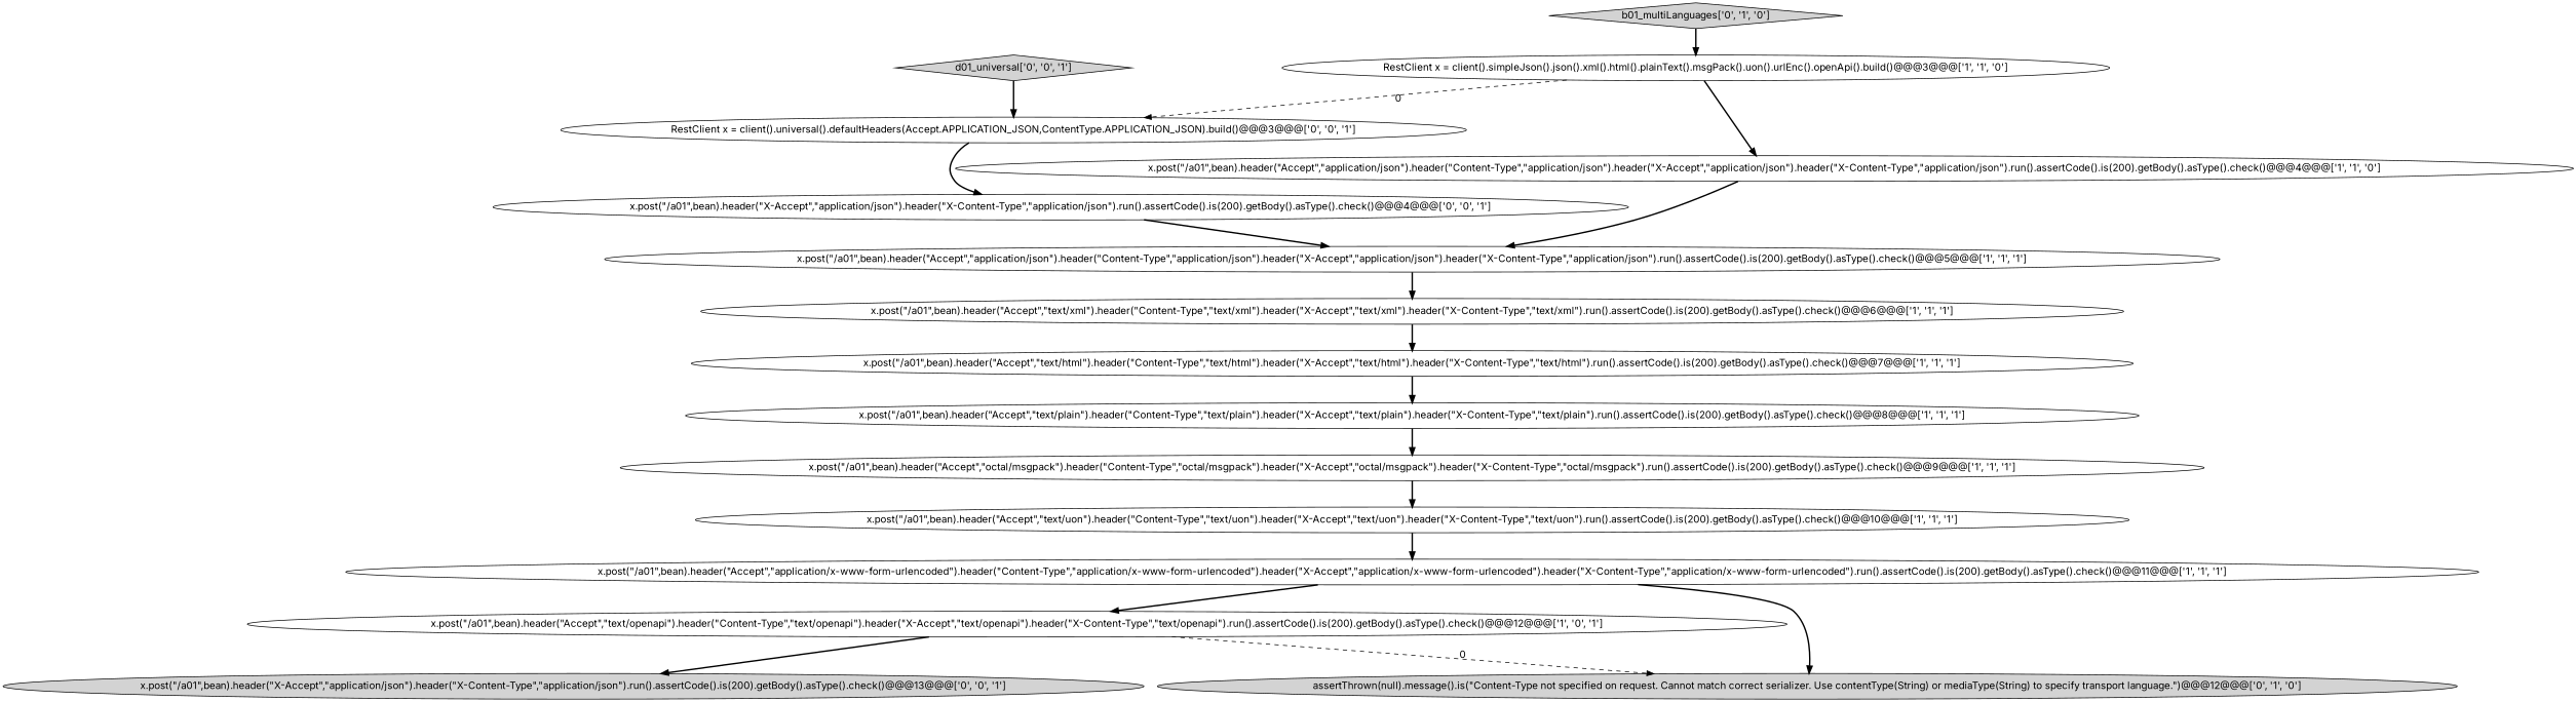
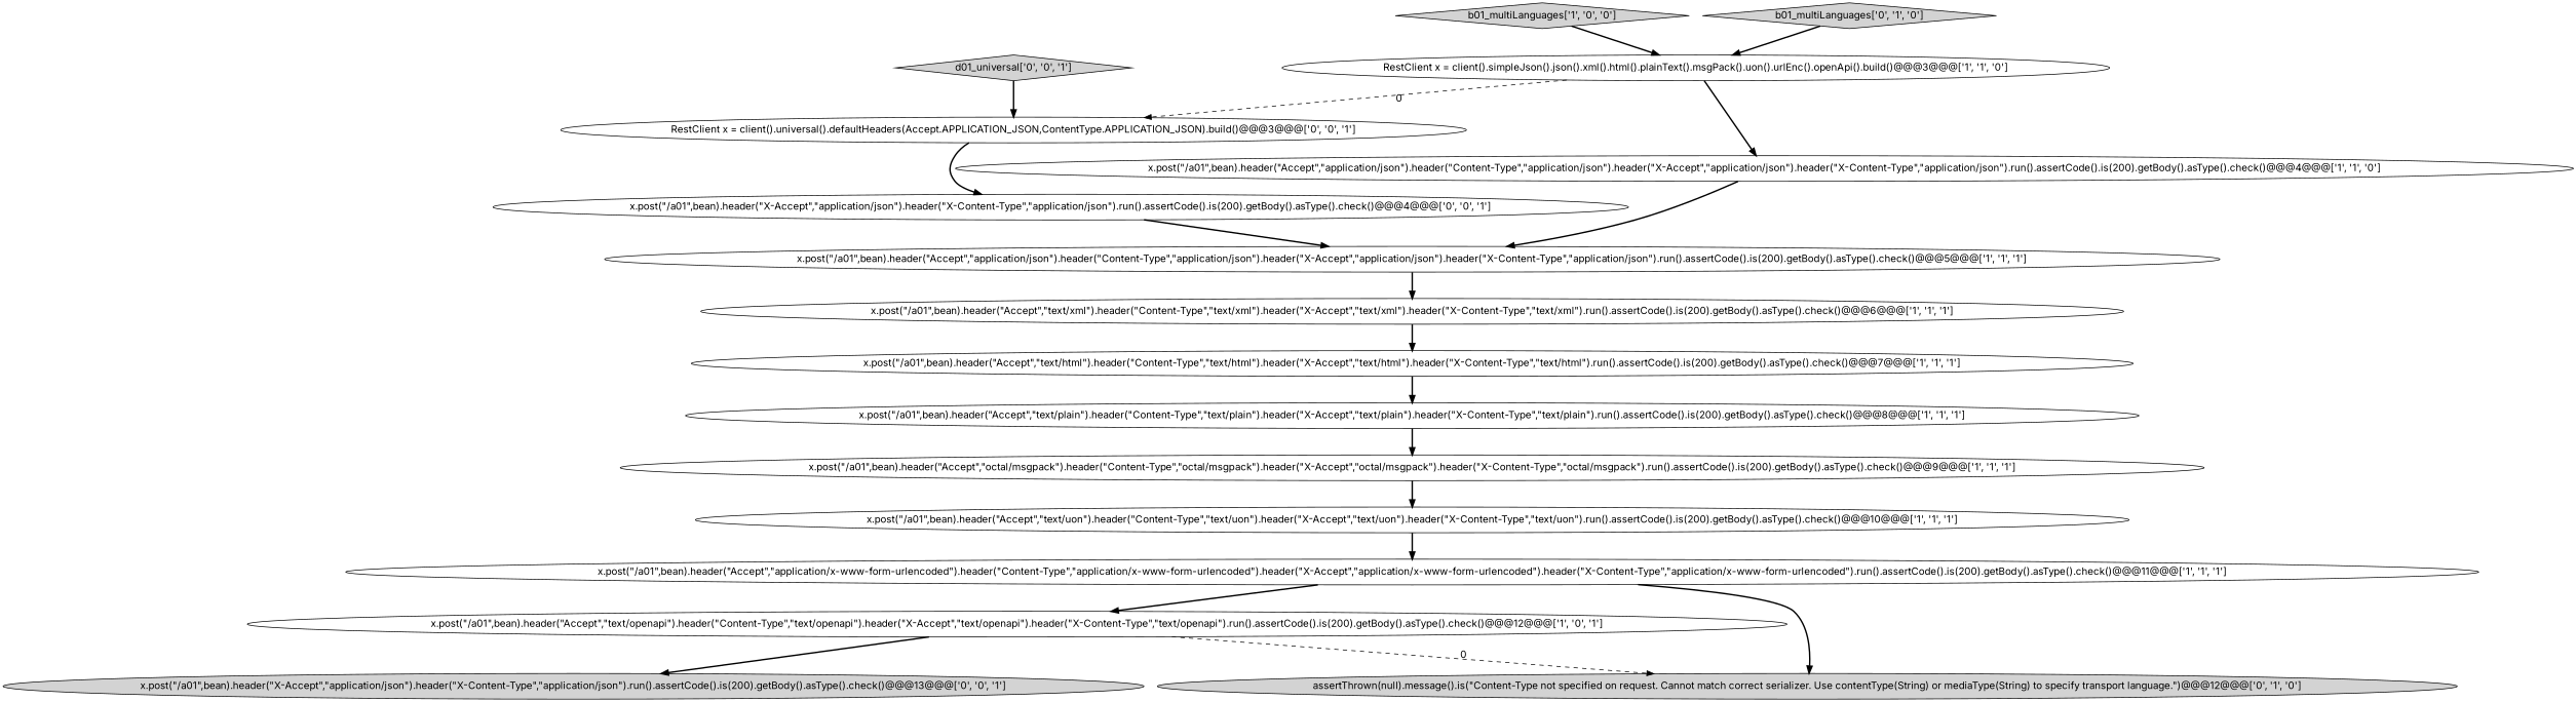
  digraph {
    fontname=Inter
    node [fillcolor=white shape=ellipse style=filled fontname=Inter]
    edge [style=bold fontname=Inter]
    n1 [label="x.post(\"/a01\",bean).header(\"Accept\",\"text/plain\").header(\"Content-Type\",\"text/plain\").header(\"X-Accept\",\"text/plain\").header(\"X-Content-Type\",\"text/plain\").run().assertCode().is(200).getBody().asType().check()@@@8@@@['1', '1', '1']"]
    n2 [label="x.post(\"/a01\",bean).header(\"Accept\",\"octal/msgpack\").header(\"Content-Type\",\"octal/msgpack\").header(\"X-Accept\",\"octal/msgpack\").header(\"X-Content-Type\",\"octal/msgpack\").run().assertCode().is(200).getBody().asType().check()@@@9@@@['1', '1', '1']"]
    n3 [label="x.post(\"/a01\",bean).header(\"Accept\",\"text/uon\").header(\"Content-Type\",\"text/uon\").header(\"X-Accept\",\"text/uon\").header(\"X-Content-Type\",\"text/uon\").run().assertCode().is(200).getBody().asType().check()@@@10@@@['1', '1', '1']"]
    n4 [label="x.post(\"/a01\",bean).header(\"Accept\",\"text/openapi\").header(\"Content-Type\",\"text/openapi\").header(\"X-Accept\",\"text/openapi\").header(\"X-Content-Type\",\"text/openapi\").run().assertCode().is(200).getBody().asType().check()@@@12@@@['1', '0', '1']"]
    n5 [fillcolor=lightgray label="x.post(\"/a01\",bean).header(\"X-Accept\",\"application/json\").header(\"X-Content-Type\",\"application/json\").run().assertCode().is(200).getBody().asType().check()@@@13@@@['0', '0', '1']"]
    n6 [fillcolor=lightgray label="assertThrown(null).message().is(\"Content-Type not specified on request. Cannot match correct serializer. Use contentType(String) or mediaType(String) to specify transport language.\")@@@12@@@['0', '1', '0']"]
    n7 [label="x.post(\"/a01\",bean).header(\"Accept\",\"application/json\").header(\"Content-Type\",\"application/json\").header(\"X-Accept\",\"application/json\").header(\"X-Content-Type\",\"application/json\").run().assertCode().is(200).getBody().asType().check()@@@5@@@['1', '1', '1']"]
    n8 [label="x.post(\"/a01\",bean).header(\"Accept\",\"text/xml\").header(\"Content-Type\",\"text/xml\").header(\"X-Accept\",\"text/xml\").header(\"X-Content-Type\",\"text/xml\").run().assertCode().is(200).getBody().asType().check()@@@6@@@['1', '1', '1']"]
    n9 [label="x.post(\"/a01\",bean).header(\"Accept\",\"text/html\").header(\"Content-Type\",\"text/html\").header(\"X-Accept\",\"text/html\").header(\"X-Content-Type\",\"text/html\").run().assertCode().is(200).getBody().asType().check()@@@7@@@['1', '1', '1']"]
    n10 [label="x.post(\"/a01\",bean).header(\"Accept\",\"application/x-www-form-urlencoded\").header(\"Content-Type\",\"application/x-www-form-urlencoded\").header(\"X-Accept\",\"application/x-www-form-urlencoded\").header(\"X-Content-Type\",\"application/x-www-form-urlencoded\").run().assertCode().is(200).getBody().asType().check()@@@11@@@['1', '1', '1']"]
    n11 [label="RestClient x = client().simpleJson().json().xml().html().plainText().msgPack().uon().urlEnc().openApi().build()@@@3@@@['1', '1', '0']"]
    n12 [label="RestClient x = client().universal().defaultHeaders(Accept.APPLICATION_JSON,ContentType.APPLICATION_JSON).build()@@@3@@@['0', '0', '1']"]
    n13 [label="x.post(\"/a01\",bean).header(\"Accept\",\"application/json\").header(\"Content-Type\",\"application/json\").header(\"X-Accept\",\"application/json\").header(\"X-Content-Type\",\"application/json\").run().assertCode().is(200).getBody().asType().check()@@@4@@@['1', '1', '0']"]
    n14 [label="x.post(\"/a01\",bean).header(\"X-Accept\",\"application/json\").header(\"X-Content-Type\",\"application/json\").run().assertCode().is(200).getBody().asType().check()@@@4@@@['0', '0', '1']"]
    n15 [fillcolor=lightgray label="d01_universal['0', '0', '1']" shape=diamond]
+   n16 [fillcolor=lightgray label="b01_multiLanguages['1', '0', '0']" shape=diamond]
    n17 [fillcolor=lightgray label="b01_multiLanguages['0', '1', '0']" shape=diamond]
    n1 -> n2
    n2 -> n3
    n3 -> n10
    n4 -> n5
    n4 -> n6 [label=0 style=dashed]
    n7 -> n8
    n8 -> n9
    n9 -> n1
    n10 -> n4
    n10 -> n6
    n11 -> n12 [label=0 style=dashed]
    n11 -> n13
    n12 -> n14
    n13 -> n7
    n14 -> n7
    n15 -> n12
+   n16 -> n11
    n17 -> n11
  }
